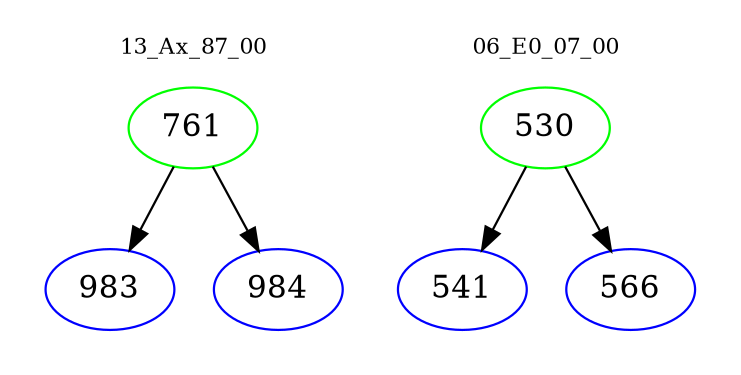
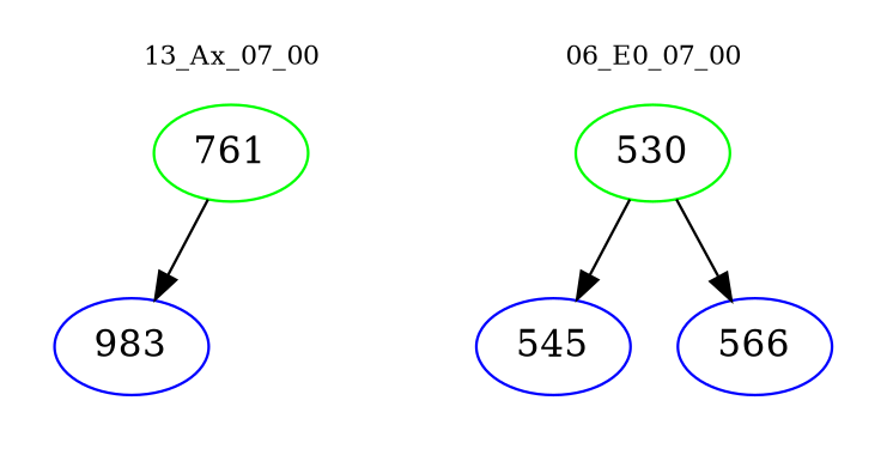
  digraph {
    fontname="DejaVu Serif"
    node [color=blue fontname="DejaVu Serif"]
    edge [color=black fontname="DejaVu Serif"]
    n1 [color=green label=761]
    n2 [label=983]
-   n3 [label=984]
    n4 [color=green label=530]
-   n5 [label=541]
+   n5 [label=545]
    n6 [label=566]
    subgraph cluster_1 {
      color=white
      fontsize=10
-     label="13_Ax_87_00"
+     label="13_Ax_07_00"
      n1
      n2
-     n3
    }
    subgraph cluster_2 {
      color=white
      fontsize=10
      label="06_E0_07_00"
      n4
      n5
      n6
    }
    n1 -> n2
-   n1 -> n3
    n4 -> n5
    n4 -> n6
  }
